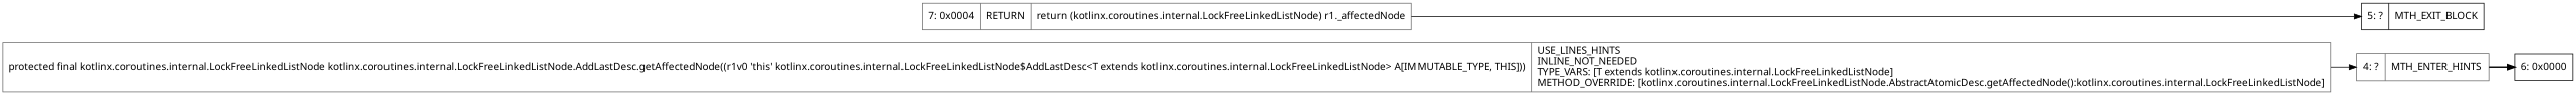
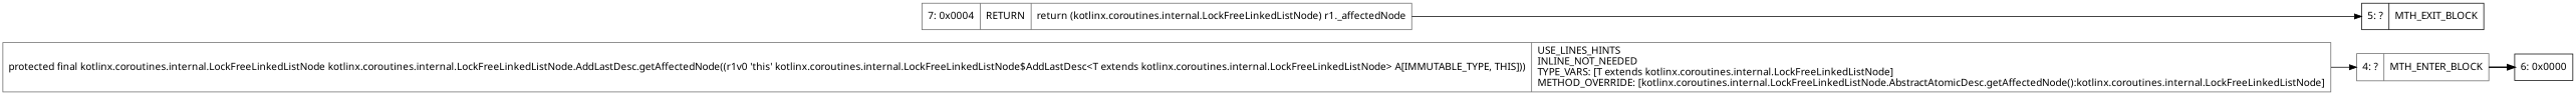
  digraph {
    fontname="Noto Sans"
    rankdir=LR
    node [color=gray40 fontname="Noto Sans" shape=record]
    edge [fontname="Noto Sans" style=solid]
-   n1 [label="{4\:\ ?|MTH_ENTER_HINTS\l}"]
+   n1 [label="{4\:\ ?|MTH_ENTER_BLOCK\l}"]
    n2 [color=black label="{6\:\ 0x0000}"]
    n3 [label="{7\:\ 0x0004|RETURN\l|return (kotlinx.coroutines.internal.LockFreeLinkedListNode) r1._affectedNode\l}"]
    n4 [color=black label="{5\:\ ?|MTH_EXIT_BLOCK\l}"]
    n5 [label="{protected final kotlinx.coroutines.internal.LockFreeLinkedListNode kotlinx.coroutines.internal.LockFreeLinkedListNode.AddLastDesc.getAffectedNode((r1v0 'this' kotlinx.coroutines.internal.LockFreeLinkedListNode$AddLastDesc\<T extends kotlinx.coroutines.internal.LockFreeLinkedListNode\> A[IMMUTABLE_TYPE, THIS]))  | USE_LINES_HINTS\lINLINE_NOT_NEEDED\lTYPE_VARS: [T extends kotlinx.coroutines.internal.LockFreeLinkedListNode]\lMETHOD_OVERRIDE: [kotlinx.coroutines.internal.LockFreeLinkedListNode.AbstractAtomicDesc.getAffectedNode():kotlinx.coroutines.internal.LockFreeLinkedListNode]\l}"]
    n1 -> n2 [style=bold]
    n3 -> n4
    n5 -> n1
  }
